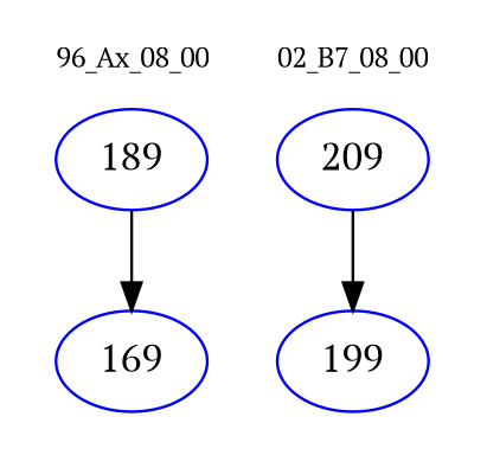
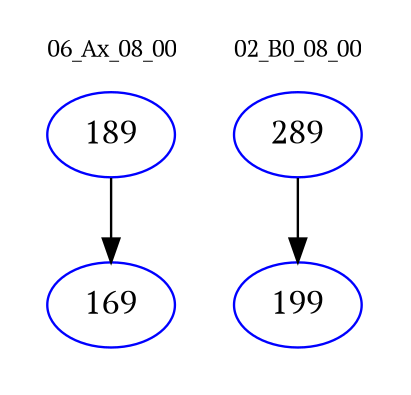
  digraph {
    fontname="PT Serif"
    node [color=blue fontname="PT Serif"]
    edge [color=black fontname="PT Serif"]
    n1 [label=189]
    n2 [label=169]
-   n3 [label=209]
+   n3 [label=289]
    n4 [label=199]
    subgraph cluster_1 {
      color=white
      fontsize=10
-     label="96_Ax_08_00"
+     label="06_Ax_08_00"
      n1
      n2
    }
    subgraph cluster_2 {
      color=white
      fontsize=10
-     label="02_B7_08_00"
+     label="02_B0_08_00"
      n3
      n4
    }
    n1 -> n2
    n3 -> n4
  }
